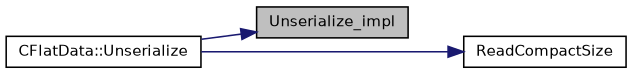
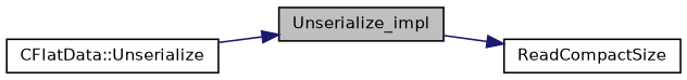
  digraph {
    rankdir=LR
    node [color=black fillcolor=white fontname=Helvetica fontsize=10 shape=record style=filled]
    edge [color=midnightblue fontname=Helvetica fontsize=10 labelfontname=Helvetica labelfontsize=10 style=solid]
    n1 [fillcolor=grey75 fontcolor=black height=0.2 label=Unserialize_impl width=0.4]
    n2 [height=0.2 label=ReadCompactSize width=0.4]
    n3 [height=0.2 label="CFlatData::Unserialize" width=0.4]
-   n3 -> n2
+   n1 -> n2
    n3 -> n1
  }
